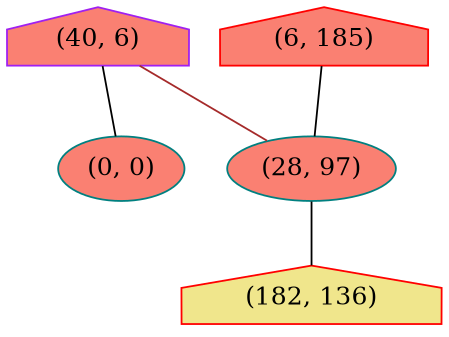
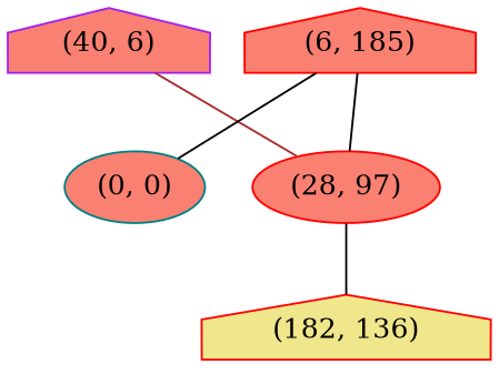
  graph {
    node [color=teal fillcolor=salmon shape=house style=filled]
    edge [color=black weight=1]
    "(40, 6)" [color=purple]
    "(0, 0)" [shape=ellipse]
-   "(28, 97)" [shape=ellipse]
+   "(28, 97)" [color=red shape=ellipse]
    "(182, 136)" [color=red fillcolor=khaki]
    "(6, 185)" [color=red]
-   "(40, 6)" -- "(0, 0)" [weight=4]
+   "(6, 185)" -- "(0, 0)" [weight=4]
    "(40, 6)" -- "(28, 97)" [color=brown]
    "(28, 97)" -- "(182, 136)"
    "(6, 185)" -- "(28, 97)"
  }
